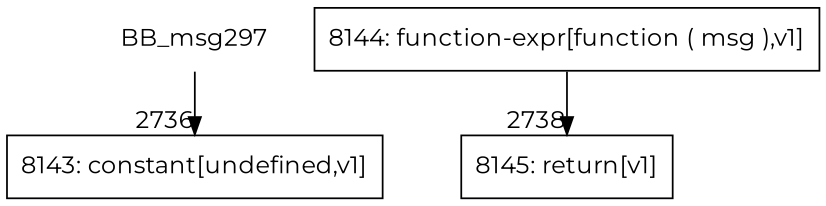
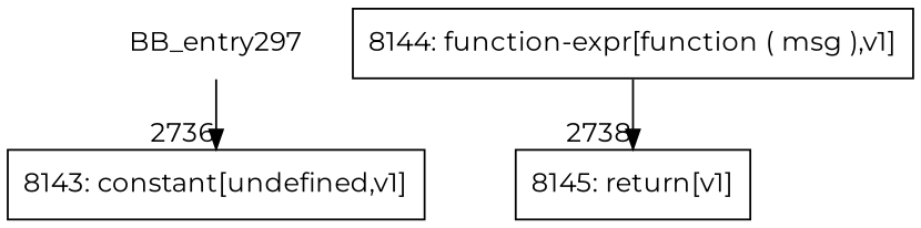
  digraph {
    fontname=Montserrat
    rankdir=TD
    node [fontname=Montserrat shape=record]
    edge [fontname=Montserrat headport=n tailport=s]
-   BB_entry297 [shape=none label=BB_msg297]
+   BB_entry297 [shape=none]
    n2 [label="{8143: constant[undefined,v1]}"]
    n3 [label="{8144: function-expr[function ( msg ),v1]}"]
    n4 [label="{8145: return[v1]}"]
    BB_entry297 -> n2 [headlabel="    2736"]
    n3 -> n4 [headlabel="      2738"]
  }
